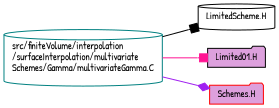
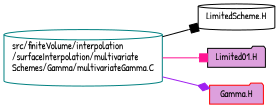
  digraph {
    fontname="Patrick Hand"
    rankdir=LR
    node [color=black fillcolor=white fontname="Patrick Hand" fontsize=10 shape=cylinder style=filled]
    edge [arrowhead=box fontname="Patrick Hand" fontsize=10 labelfontname=FreeSans labelfontsize=10 style=solid]
    n1 [color=teal fontcolor=black height=0.2 label="src/finiteVolume/interpolation\l/surfaceInterpolation/multivariate\lSchemes/Gamma/multivariateGamma.C" width=0.4]
    n2 [height=0.2 label="LimitedScheme.H" width=0.4]
    n3 [fillcolor=plum height=0.2 label="Limited01.H" shape=folder width=0.4]
-   n4 [color=red fillcolor=plum height=0.2 label="Schemes.H" shape=folder width=0.4]
+   n4 [color=red fillcolor=plum height=0.2 label="Gamma.H" shape=folder width=0.4]
    n1 -> n2 [color=black]
    n1 -> n3 [color=deeppink]
    n1 -> n4 [arrowhead=diamond color=purple]
  }
